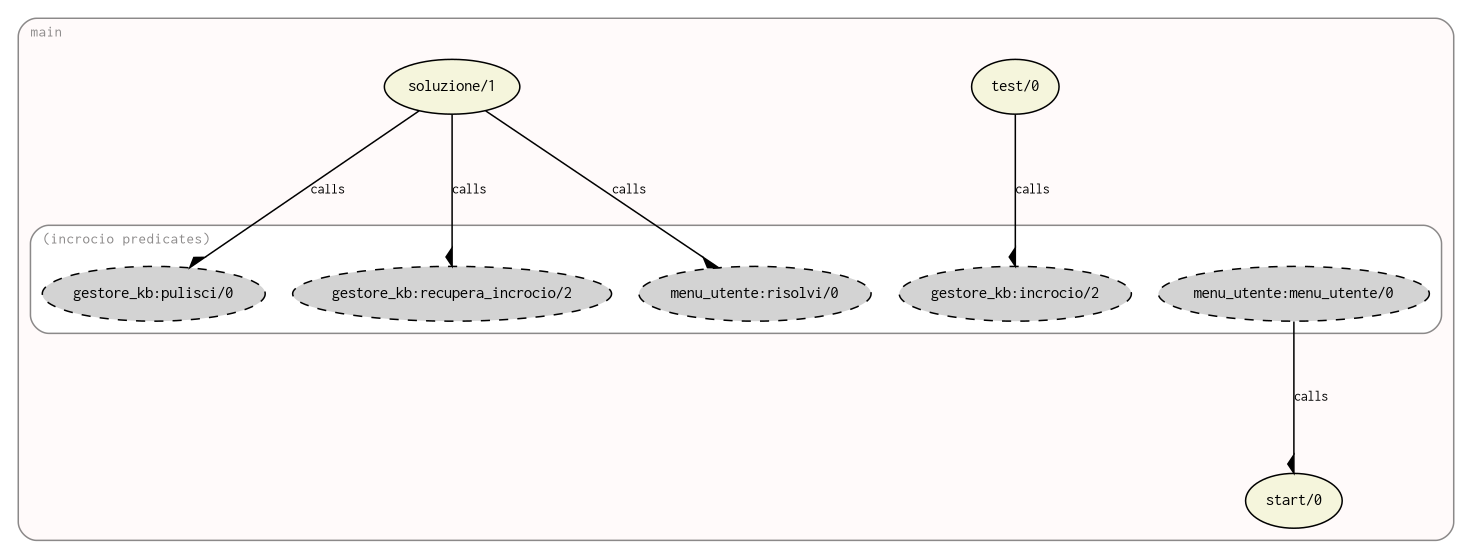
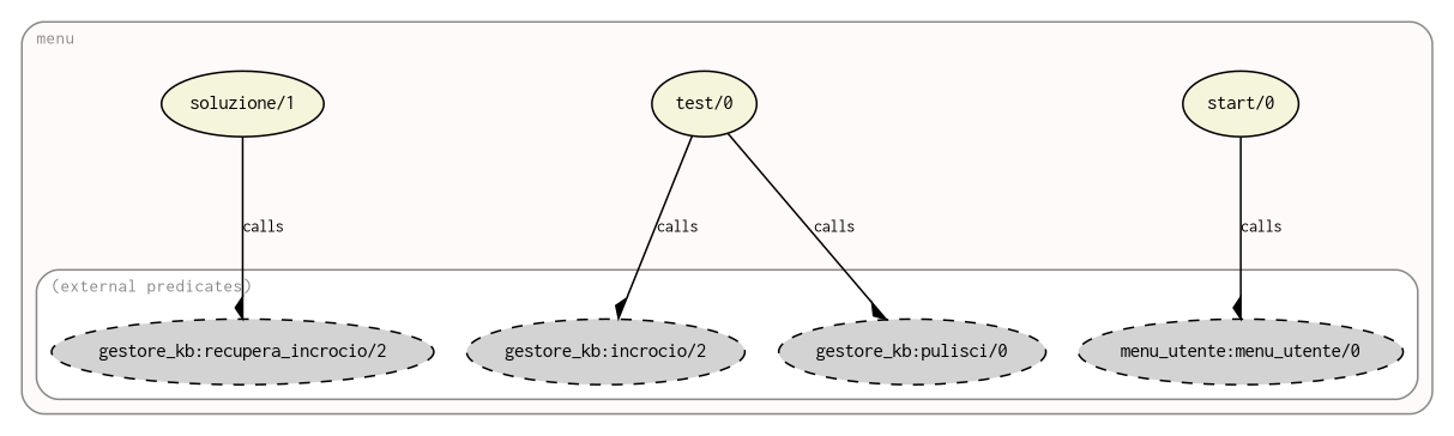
  digraph {
    clusterrank=local
    compound=true
    fontcolor=snow4
    fontname=Courier
    fontsize=10
    labeljust=l
    pack=true
    pencolor=snow4
    rankdir=TB
    ranksep=1.25
    splines=true
    node [fillcolor=lightgrey fontname=Courier fontsize=9 shape=ellipse style="filled,dashed"]
    edge [arrowhead=rdiamond fontname=Courier fontsize=9]
    n1 [label=<<FONT POINT-SIZE="11"><![CDATA[menu_utente:menu_utente/0]]></FONT>>]
    n2 [label=<<FONT POINT-SIZE="11"><![CDATA[gestore_kb:incrocio/2]]></FONT>>]
    n3 [label=<<FONT POINT-SIZE="11"><![CDATA[gestore_kb:pulisci/0]]></FONT>>]
    n4 [label=<<FONT POINT-SIZE="11"><![CDATA[gestore_kb:recupera_incrocio/2]]></FONT>>]
-   n5 [label=<<FONT POINT-SIZE="11"><![CDATA[menu_utente:risolvi/0]]></FONT>>]
    n6 [fillcolor=beige label=<<FONT POINT-SIZE="11"><![CDATA[start/0]]></FONT>> style=filled]
    n7 [fillcolor=beige label=<<FONT POINT-SIZE="11"><![CDATA[test/0]]></FONT>> style=filled]
    n8 [fillcolor=beige label=<<FONT POINT-SIZE="11"><![CDATA[soluzione/1]]></FONT>> style=filled]
    subgraph cluster_1 {
      bgcolor=snow
-     label=main
+     label=menu
      style=rounded
      n6
      n7
      n8
      subgraph cluster_2 {
        bgcolor=white
-       label="(incrocio predicates)"
+       label="(external predicates)"
        style=rounded
        n1
        n2
        n3
        n4
-       n5
      }
    }
-   n1 -> n6 [label=<<![CDATA[calls]]><BR/>>]
+   n6 -> n1 [label=<<![CDATA[calls]]><BR/>>]
    n7 -> n2 [label=<<![CDATA[calls]]><BR/>>]
-   n8 -> n3 [label=<<![CDATA[calls]]><BR/>>]
+   n7 -> n3 [label=<<![CDATA[calls]]><BR/>>]
    n8 -> n4 [label=<<![CDATA[calls]]><BR/>>]
-   n8 -> n5 [label=<<![CDATA[calls]]><BR/>>]
  }
